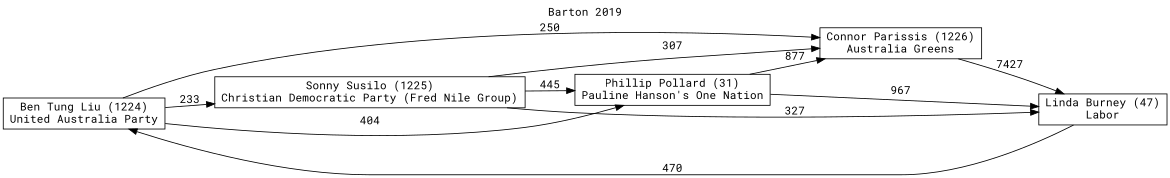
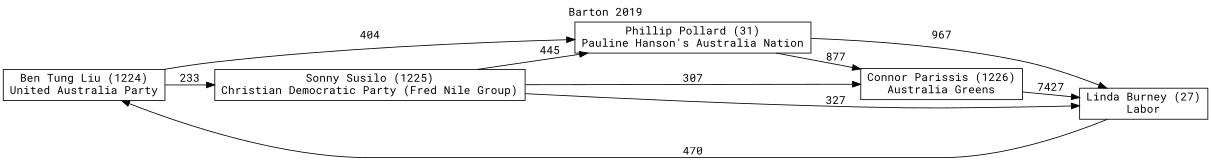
  digraph {
    fontname="Roboto Mono"
    label="Barton 2019"
    labelloc=t
    mclimit=10
    rankdir=LR
    node [fontname="Roboto Mono" shape=box]
    edge [fontname="Roboto Mono"]
    n1 [label="Ben Tung Liu (1224)\nUnited Australia Party"]
    n2 [label="Connor Parissis (1226)\nAustralia Greens"]
-   n3 [label="Phillip Pollard (31)\nPauline Hanson's One Nation"]
+   n3 [label="Phillip Pollard (31)\nPauline Hanson's Australia Nation"]
    n4 [label="Sonny Susilo (1225)\nChristian Democratic Party (Fred Nile Group)"]
-   n5 [label="Linda Burney (47)\nLabor"]
-   n1 -> n2 [label=250]
+   n5 [label="Linda Burney (27)\nLabor"]
    n1 -> n3 [label=404]
    n1 -> n4 [label=233]
    n2 -> n5 [label=7427]
    n3 -> n2 [label=877]
    n3 -> n5 [label=967]
    n4 -> n2 [label=307]
    n4 -> n3 [label=445]
    n4 -> n5 [label=327]
    n5 -> n1 [label=470]
  }
